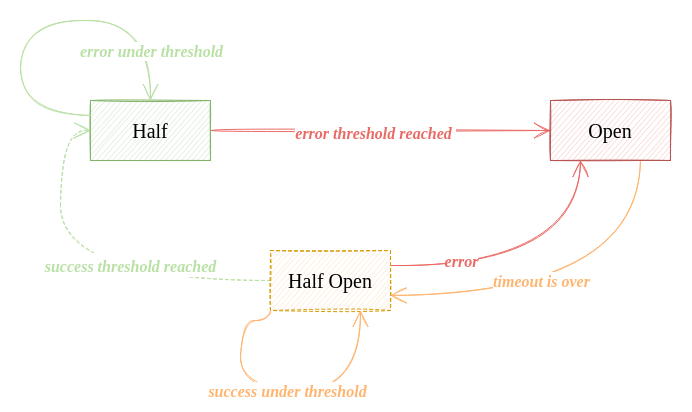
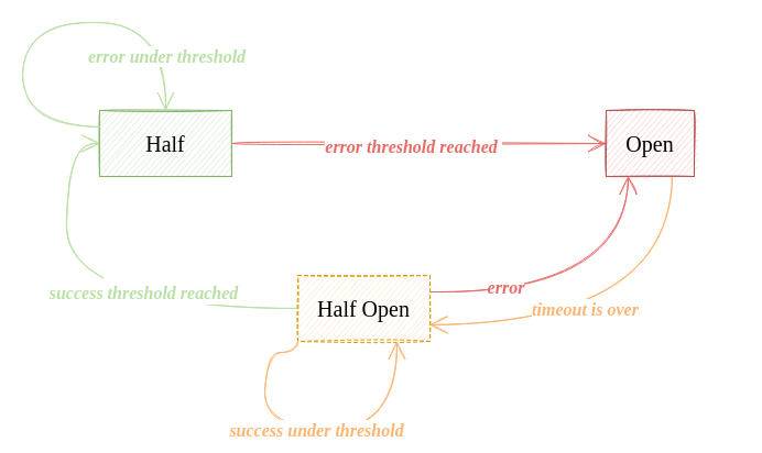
  <mxCell id="0" />
  <mxCell id="1" parent="0" />
  <mxCell id="2" style="edgeStyle=orthogonalEdgeStyle;curved=1;rounded=0;sketch=1;hachureGap=4;orthogonalLoop=1;jettySize=auto;html=1;exitX=1;exitY=0.5;exitDx=0;exitDy=0;entryX=0;entryY=0.5;entryDx=0;entryDy=0;fontFamily=Architects Daughter;fontSource=https%3A%2F%2Ffonts.googleapis.com%2Fcss%3Ffamily%3DArchitects%2BDaughter;fontSize=16;fontColor=#B9E0A5;endArrow=open;startSize=14;endSize=14;sourcePerimeterSpacing=8;targetPerimeterSpacing=8;strokeColor=#EA6B66;" parent="1" source="4" target="7" edge="1"><mxGeometry relative="1" as="geometry" /></mxCell>
  <mxCell id="3" value="&lt;font style=&quot;font-size: 16px;&quot; color=&quot;#ea6b66&quot;&gt;&lt;b&gt;&lt;i&gt;error threshold reached&amp;nbsp;&lt;/i&gt;&lt;/b&gt;&lt;/font&gt;" style="edgeLabel;html=1;align=center;verticalAlign=middle;resizable=0;points=[];fontSize=20;fontFamily=Architects Daughter;fontColor=#B9E0A5;" parent="2" vertex="1" connectable="0"><mxGeometry x="-0.152" y="3" relative="1" as="geometry"><mxPoint x="20" y="3" as="offset" /></mxGeometry></mxCell>
  <mxCell id="4" value="Half" style="rounded=0;whiteSpace=wrap;html=1;sketch=1;hachureGap=4;fontFamily=Architects Daughter;fontSource=https%3A%2F%2Ffonts.googleapis.com%2Fcss%3Ffamily%3DArchitects%2BDaughter;fontSize=20;fillColor=#d5e8d4;strokeColor=#82b366;" parent="1" vertex="1"><mxGeometry x="90" y="100" width="120" height="60" as="geometry" /></mxCell>
  <mxCell id="5" style="edgeStyle=orthogonalEdgeStyle;curved=1;rounded=0;sketch=1;hachureGap=4;orthogonalLoop=1;jettySize=auto;html=1;exitX=0.75;exitY=1;exitDx=0;exitDy=0;entryX=1;entryY=0.75;entryDx=0;entryDy=0;fontFamily=Architects Daughter;fontSource=https%3A%2F%2Ffonts.googleapis.com%2Fcss%3Ffamily%3DArchitects%2BDaughter;fontSize=16;fontColor=#EA6B66;endArrow=open;startSize=14;endSize=14;sourcePerimeterSpacing=8;targetPerimeterSpacing=8;strokeColor=#FFB570;" parent="1" source="7" target="12" edge="1"><mxGeometry relative="1" as="geometry" /></mxCell>
  <mxCell id="6" value="&lt;b&gt;&lt;i&gt;timeout is over&lt;/i&gt;&lt;/b&gt;" style="edgeLabel;html=1;align=center;verticalAlign=middle;resizable=0;points=[];fontSize=16;fontFamily=Architects Daughter;fontColor=#FFB570;" parent="5" vertex="1" connectable="0"><mxGeometry x="0.356" y="-11" relative="1" as="geometry"><mxPoint x="26" y="-4" as="offset" /></mxGeometry></mxCell>
- <mxCell id="7" value="Open" style="rounded=0;whiteSpace=wrap;html=1;sketch=1;hachureGap=4;fontFamily=Architects Daughter;fontSource=https%3A%2F%2Ffonts.googleapis.com%2Fcss%3Ffamily%3DArchitects%2BDaughter;fontSize=20;fillColor=#f8cecc;strokeColor=#b85450;" parent="1" vertex="1"><mxGeometry x="550" y="100" width="120" height="60" as="geometry" /></mxCell>
- <mxCell id="8" style="edgeStyle=orthogonalEdgeStyle;curved=1;rounded=0;sketch=1;hachureGap=4;orthogonalLoop=1;jettySize=auto;html=1;exitX=0;exitY=0.5;exitDx=0;exitDy=0;entryX=0;entryY=0.5;entryDx=0;entryDy=0;fontFamily=Architects Daughter;fontSource=https%3A%2F%2Ffonts.googleapis.com%2Fcss%3Ffamily%3DArchitects%2BDaughter;fontSize=16;endArrow=open;startSize=14;endSize=14;sourcePerimeterSpacing=8;targetPerimeterSpacing=8;strokeColor=#B9E0A5;dashed=1;" parent="1" source="12" target="4" edge="1"><mxGeometry relative="1" as="geometry" /></mxCell>
+ <mxCell id="7" value="Open" style="rounded=0;whiteSpace=wrap;html=1;sketch=1;hachureGap=4;fontFamily=Architects Daughter;fontSource=https%3A%2F%2Ffonts.googleapis.com%2Fcss%3Ffamily%3DArchitects%2BDaughter;fontSize=20;fillColor=#f8cecc;strokeColor=#b85450;" parent="1" vertex="1"><mxGeometry x="550" y="100" width="80" height="60" as="geometry" /></mxCell>
+ <mxCell id="8" style="edgeStyle=orthogonalEdgeStyle;curved=1;rounded=0;sketch=1;hachureGap=4;orthogonalLoop=1;jettySize=auto;html=1;exitX=0;exitY=0.5;exitDx=0;exitDy=0;entryX=0;entryY=0.5;entryDx=0;entryDy=0;fontFamily=Architects Daughter;fontSource=https%3A%2F%2Ffonts.googleapis.com%2Fcss%3Ffamily%3DArchitects%2BDaughter;fontSize=16;endArrow=open;startSize=14;endSize=14;sourcePerimeterSpacing=8;targetPerimeterSpacing=8;strokeColor=#B9E0A5;" parent="1" source="12" target="4" edge="1"><mxGeometry relative="1" as="geometry" /></mxCell>
  <mxCell id="9" value="&lt;font style=&quot;font-size: 16px;&quot; color=&quot;#b9e0a5&quot;&gt;&lt;b&gt;&lt;i&gt;success threshold reached&lt;/i&gt;&lt;/b&gt;&lt;/font&gt;" style="edgeLabel;html=1;align=center;verticalAlign=middle;resizable=0;points=[];fontSize=20;fontFamily=Architects Daughter;" parent="8" vertex="1" connectable="0"><mxGeometry x="-0.277" y="-17" relative="1" as="geometry"><mxPoint as="offset" /></mxGeometry></mxCell>
  <mxCell id="10" style="edgeStyle=orthogonalEdgeStyle;curved=1;rounded=0;sketch=1;hachureGap=4;orthogonalLoop=1;jettySize=auto;html=1;exitX=1;exitY=0.25;exitDx=0;exitDy=0;entryX=0.25;entryY=1;entryDx=0;entryDy=0;fontFamily=Architects Daughter;fontSource=https%3A%2F%2Ffonts.googleapis.com%2Fcss%3Ffamily%3DArchitects%2BDaughter;fontSize=16;fontColor=#EA6B66;endArrow=open;startSize=14;endSize=14;sourcePerimeterSpacing=8;targetPerimeterSpacing=8;strokeColor=#EA6B66;" parent="1" source="12" target="7" edge="1"><mxGeometry relative="1" as="geometry" /></mxCell>
  <mxCell id="11" value="&lt;font style=&quot;font-size: 16px;&quot;&gt;&lt;b&gt;&lt;i&gt;error&lt;/i&gt;&lt;/b&gt;&lt;/font&gt;" style="edgeLabel;html=1;align=center;verticalAlign=middle;resizable=0;points=[];fontSize=20;fontFamily=Architects Daughter;fontColor=#EA6B66;" parent="10" vertex="1" connectable="0"><mxGeometry x="-0.523" y="7" relative="1" as="geometry"><mxPoint as="offset" /></mxGeometry></mxCell>
  <mxCell id="12" value="Half Open" style="rounded=0;whiteSpace=wrap;html=1;sketch=1;hachureGap=4;fontFamily=Architects Daughter;fontSource=https%3A%2F%2Ffonts.googleapis.com%2Fcss%3Ffamily%3DArchitects%2BDaughter;fontSize=20;fillColor=#ffe6cc;strokeColor=#d79b00;dashed=1;" parent="1" vertex="1"><mxGeometry x="270" y="250" width="120" height="60" as="geometry" /></mxCell>
  <mxCell id="13" style="edgeStyle=orthogonalEdgeStyle;curved=1;rounded=0;sketch=1;hachureGap=4;orthogonalLoop=1;jettySize=auto;html=1;exitX=0;exitY=0.25;exitDx=0;exitDy=0;entryX=0.5;entryY=0;entryDx=0;entryDy=0;fontFamily=Architects Daughter;fontSource=https%3A%2F%2Ffonts.googleapis.com%2Fcss%3Ffamily%3DArchitects%2BDaughter;fontSize=16;fontColor=#FFB570;endArrow=open;startSize=14;endSize=14;sourcePerimeterSpacing=8;targetPerimeterSpacing=8;strokeColor=#B9E0A5;" parent="1" source="4" target="4" edge="1"><mxGeometry relative="1" as="geometry"><Array as="points"><mxPoint x="20" y="115" /><mxPoint x="20" y="20" /><mxPoint x="150" y="20" /></Array></mxGeometry></mxCell>
  <mxCell id="14" value="&lt;b&gt;&lt;i&gt;&lt;font color=&quot;#b9e0a5&quot;&gt;error under threshold&lt;/font&gt;&lt;/i&gt;&lt;/b&gt;" style="edgeLabel;html=1;align=center;verticalAlign=middle;resizable=0;points=[];fontSize=16;fontFamily=Architects Daughter;fontColor=#FFB570;" parent="13" vertex="1" connectable="0"><mxGeometry x="0.173" y="1" relative="1" as="geometry"><mxPoint x="75" y="31" as="offset" /></mxGeometry></mxCell>
  <mxCell id="15" style="edgeStyle=orthogonalEdgeStyle;curved=1;rounded=0;sketch=1;hachureGap=4;orthogonalLoop=1;jettySize=auto;html=1;exitX=0;exitY=1;exitDx=0;exitDy=0;entryX=0.75;entryY=1;entryDx=0;entryDy=0;fontFamily=Architects Daughter;fontSource=https%3A%2F%2Ffonts.googleapis.com%2Fcss%3Ffamily%3DArchitects%2BDaughter;fontSize=16;fontColor=#B9E0A5;endArrow=open;startSize=14;endSize=14;sourcePerimeterSpacing=8;targetPerimeterSpacing=8;strokeColor=#FFB570;" parent="1" source="12" target="12" edge="1"><mxGeometry relative="1" as="geometry"><Array as="points"><mxPoint x="270" y="320" /><mxPoint x="240" y="320" /><mxPoint x="240" y="390" /><mxPoint x="360" y="390" /></Array></mxGeometry></mxCell>
  <mxCell id="16" value="&lt;font color=&quot;#ffb570&quot;&gt;&lt;b&gt;&lt;i&gt;success under threshold&lt;/i&gt;&lt;/b&gt;&lt;/font&gt;" style="edgeLabel;html=1;align=center;verticalAlign=middle;resizable=0;points=[];fontSize=16;fontFamily=Architects Daughter;fontColor=#B9E0A5;" parent="15" vertex="1" connectable="0"><mxGeometry x="0.006" relative="1" as="geometry"><mxPoint as="offset" /></mxGeometry></mxCell>
